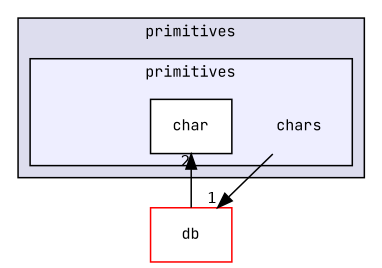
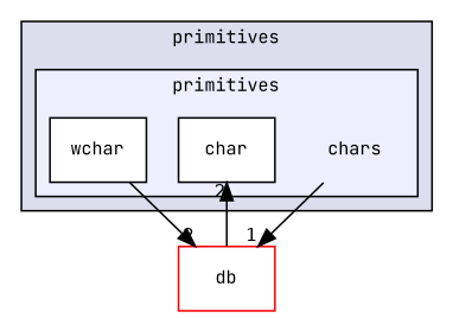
  digraph {
    compound=true
    fontname="JetBrains Mono"
    node [fontname="JetBrains Mono" fontsize=10 shape=box color=black]
    edge [fontname="JetBrains Mono" headlabel=2 labeldistance=1.5 labelfontname=Helvetica labelfontsize=10]
    n1 [label=chars shape=plaintext color=""]
    n2 [fillcolor=white label=char style=filled]
+   n3 [fillcolor=white label=wchar style=filled]
    n4 [color=red label=db]
    subgraph cluster_1 {
      bgcolor="#ddddee"
      fontsize=10
      label=primitives
      pencolor=black
      subgraph cluster_2 {
        bgcolor="#eeeeff"
        fontsize=10
        label=primitives
        pencolor=black
        n1
        n2
+       n3
      }
    }
    n1 -> n4 [headlabel=1]
+   n3 -> n4
    n4 -> n2
  }
